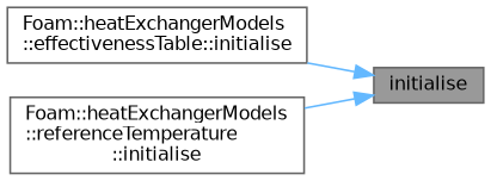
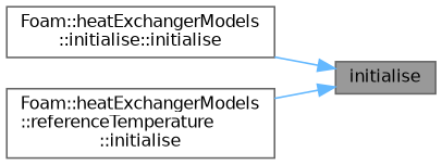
  digraph {
    rankdir=RL
    node [color=grey40 fillcolor=white fontname=Helvetica fontsize=10 shape=box style=filled]
    edge [color=steelblue1 dir=back fontname=Helvetica fontsize=10 labelfontname=Helvetica labelfontsize=10 style=solid]
    n1 [color=gray40 fillcolor=grey60 fontcolor=black height=0.2 label=initialise width=0.4]
-   n2 [height=0.2 label="Foam::heatExchangerModels\l::effectivenessTable::initialise" width=0.4]
+   n2 [height=0.2 label="Foam::heatExchangerModels\l::initialise::initialise" width=0.4]
    n3 [height=0.2 label="Foam::heatExchangerModels\l::referenceTemperature\l::initialise" width=0.4]
    n1 -> n2
    n1 -> n3
  }
